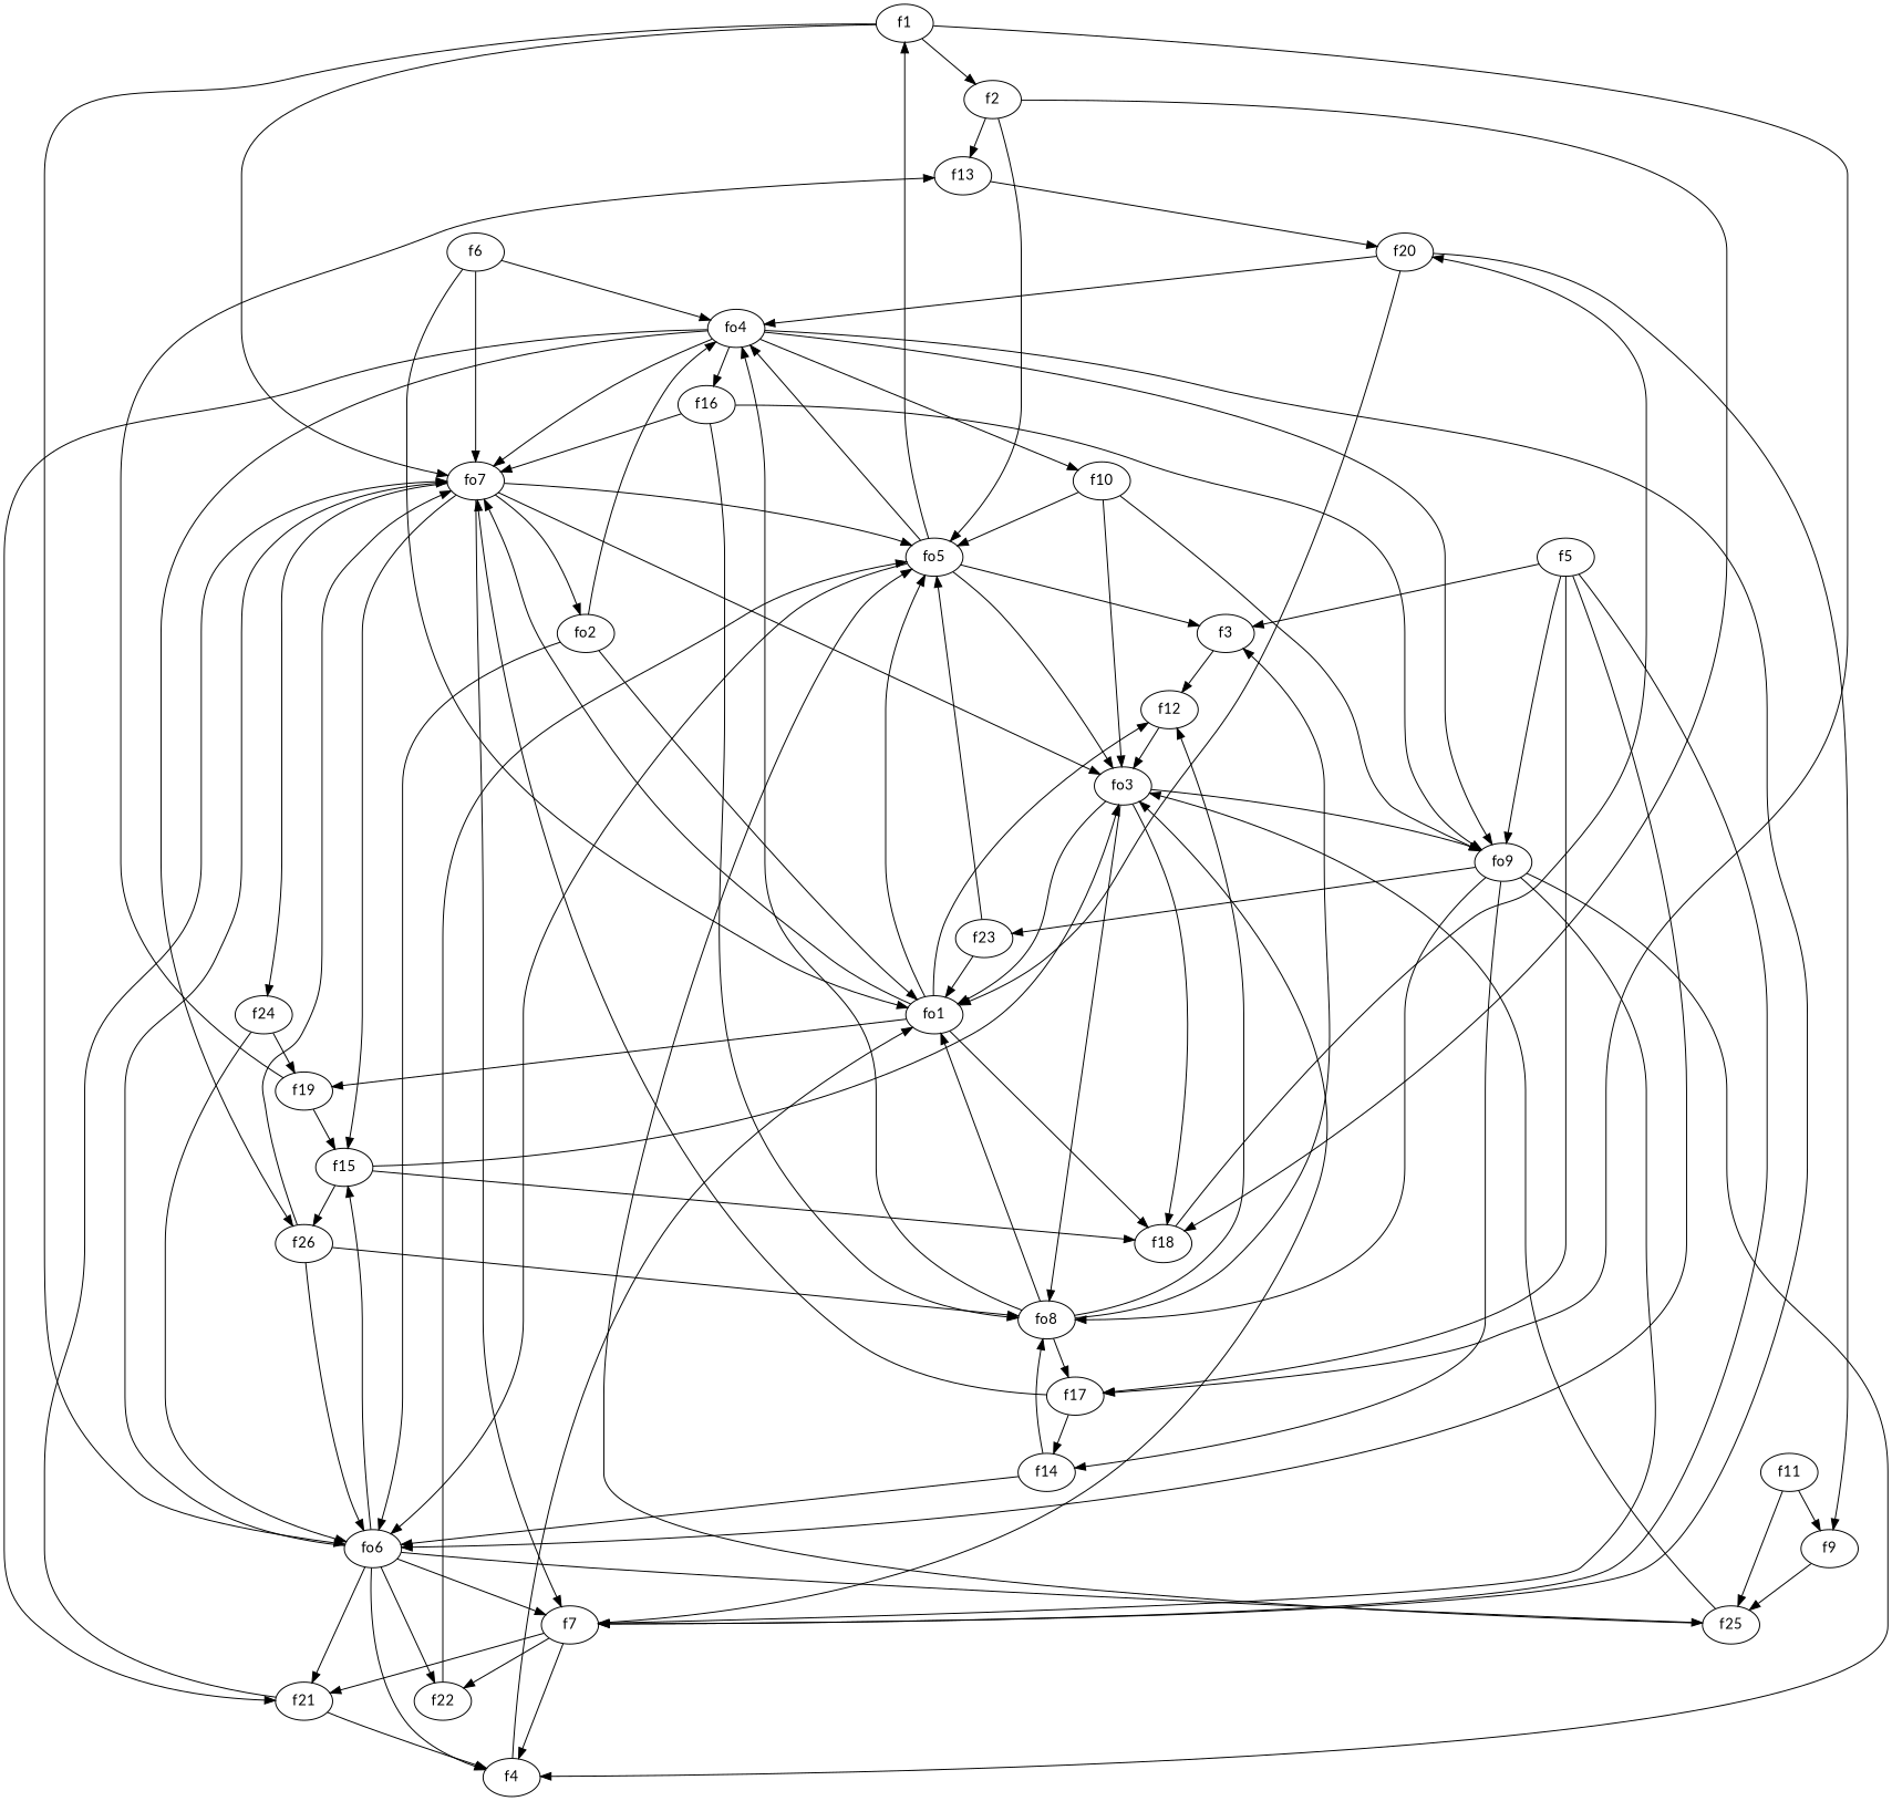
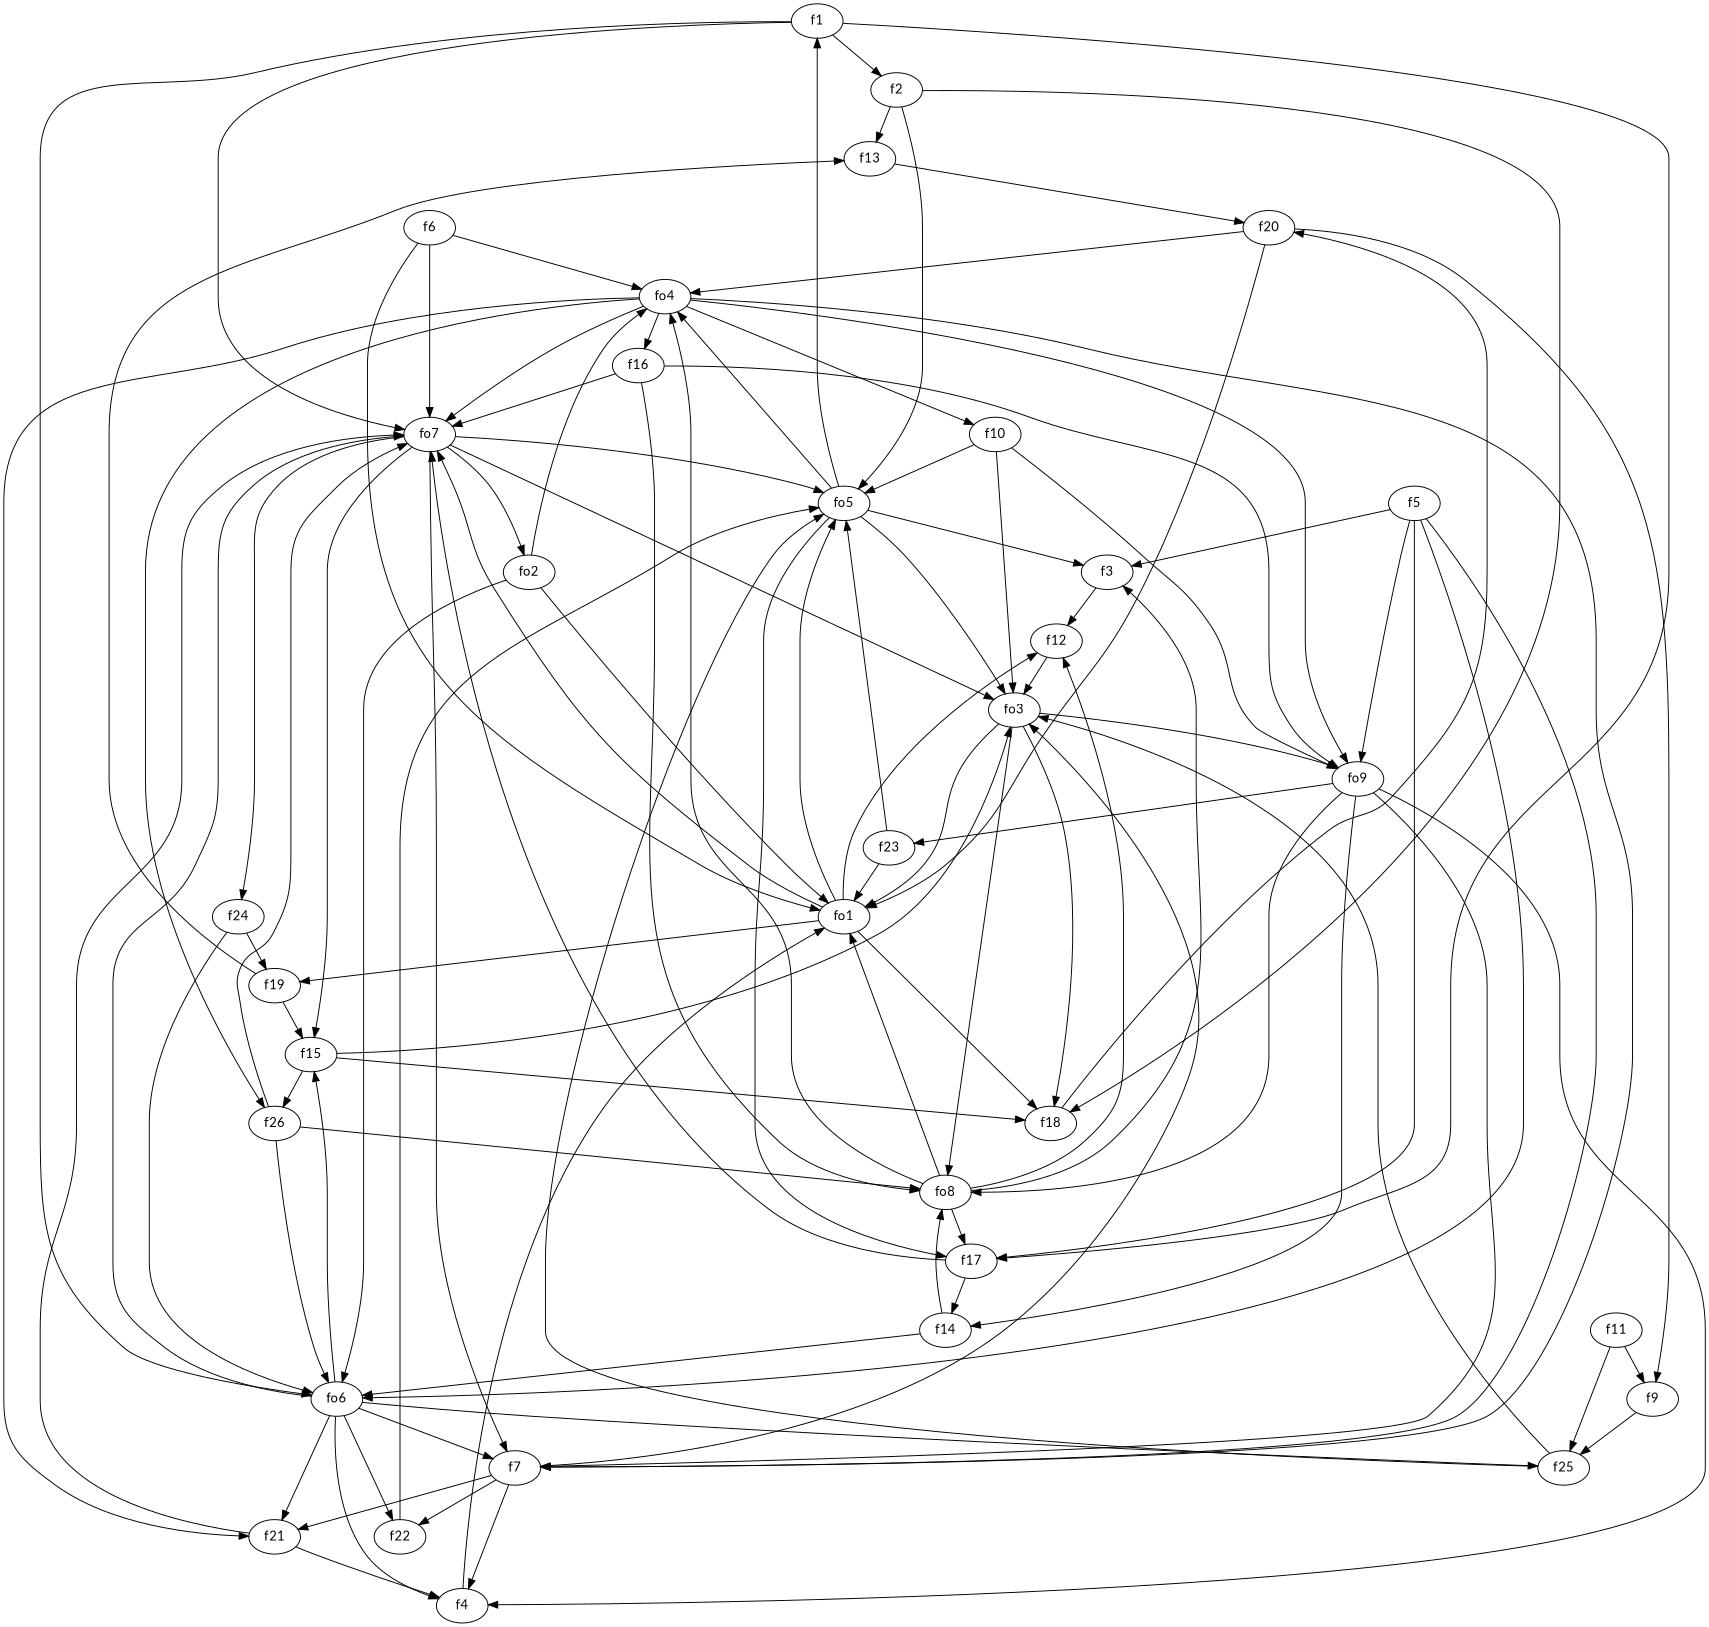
  strict digraph {
    fontname=Lato
    node [fontname=Lato]
    edge [fontname=Lato weight=2]
    f1
    f2
    f17
    fo6
    fo7
    f13
    f18
    fo5
    f14
    f4
    f7
    f21
    f22
    f25
    f15
    fo3
    f24
    fo2
    f20
    f3
    fo4
    f12
    fo1
    f19
    f5
    fo9
    fo8
    f23
    f6
    f10
    f26
    f16
    f9
    f11
    f1 -> f2
    f1 -> f17
    f1 -> fo6
    f1 -> fo7
    f2 -> f13
    f2 -> f18
    f2 -> fo5
    f17 -> fo7
    f17 -> f14
    fo6 -> fo7
    fo6 -> f4
    fo6 -> f7
    fo6 -> f21
    fo6 -> f22
    fo6 -> f25
    fo6 -> f15
    fo7 -> fo5
    fo7 -> f7
    fo7 -> f15
    fo7 -> fo3
    fo7 -> f24
    fo7 -> fo2
    f13 -> f20
    f18 -> f20
    fo5 -> f1
-   fo5 -> fo6
+   fo5 -> f17
    fo5 -> fo3
    fo5 -> f3
    fo5 -> fo4
    f14 -> fo6
    f14 -> fo8
    f4 -> fo1
    f7 -> f4
    f7 -> f21
    f7 -> f22
    f7 -> fo3
    f21 -> fo7
    f21 -> f4
    f22 -> fo5
    f25 -> fo5
    f25 -> fo3
    f15 -> f18
    f15 -> fo3
    f15 -> f26
    fo3 -> f18
    fo3 -> fo1
    fo3 -> fo9
    fo3 -> fo8
    f24 -> fo6
    f24 -> f19
    fo2 -> fo6
    fo2 -> fo4
    fo2 -> fo1
    f20 -> fo4
    f20 -> fo1
    f20 -> f9
    f3 -> f12
    fo4 -> fo7
    fo4 -> f7
    fo4 -> f21
    fo4 -> fo9
    fo4 -> f10
    fo4 -> f26
    fo4 -> f16
    f12 -> fo3
    fo1 -> fo7
    fo1 -> f18
    fo1 -> fo5
    fo1 -> f12
    fo1 -> f19
    f19 -> f13
    f19 -> f15
    f5 -> f17
    f5 -> fo6
    f5 -> f7
    f5 -> f3
    f5 -> fo9
    fo9 -> f14
    fo9 -> f4
    fo9 -> f7
    fo9 -> fo8
    fo9 -> f23
    fo8 -> f17
    fo8 -> f3
    fo8 -> fo4
    fo8 -> f12
    fo8 -> fo1
    f23 -> fo5
    f23 -> fo1
    f6 -> fo7
    f6 -> fo4
    f6 -> fo1
    f10 -> fo5
    f10 -> fo3
    f10 -> fo9
    f26 -> fo6
    f26 -> fo7
    f26 -> fo8
    f16 -> fo7
    f16 -> fo9
    f16 -> fo8
    f9 -> f25
    f11 -> f25
    f11 -> f9
  }
